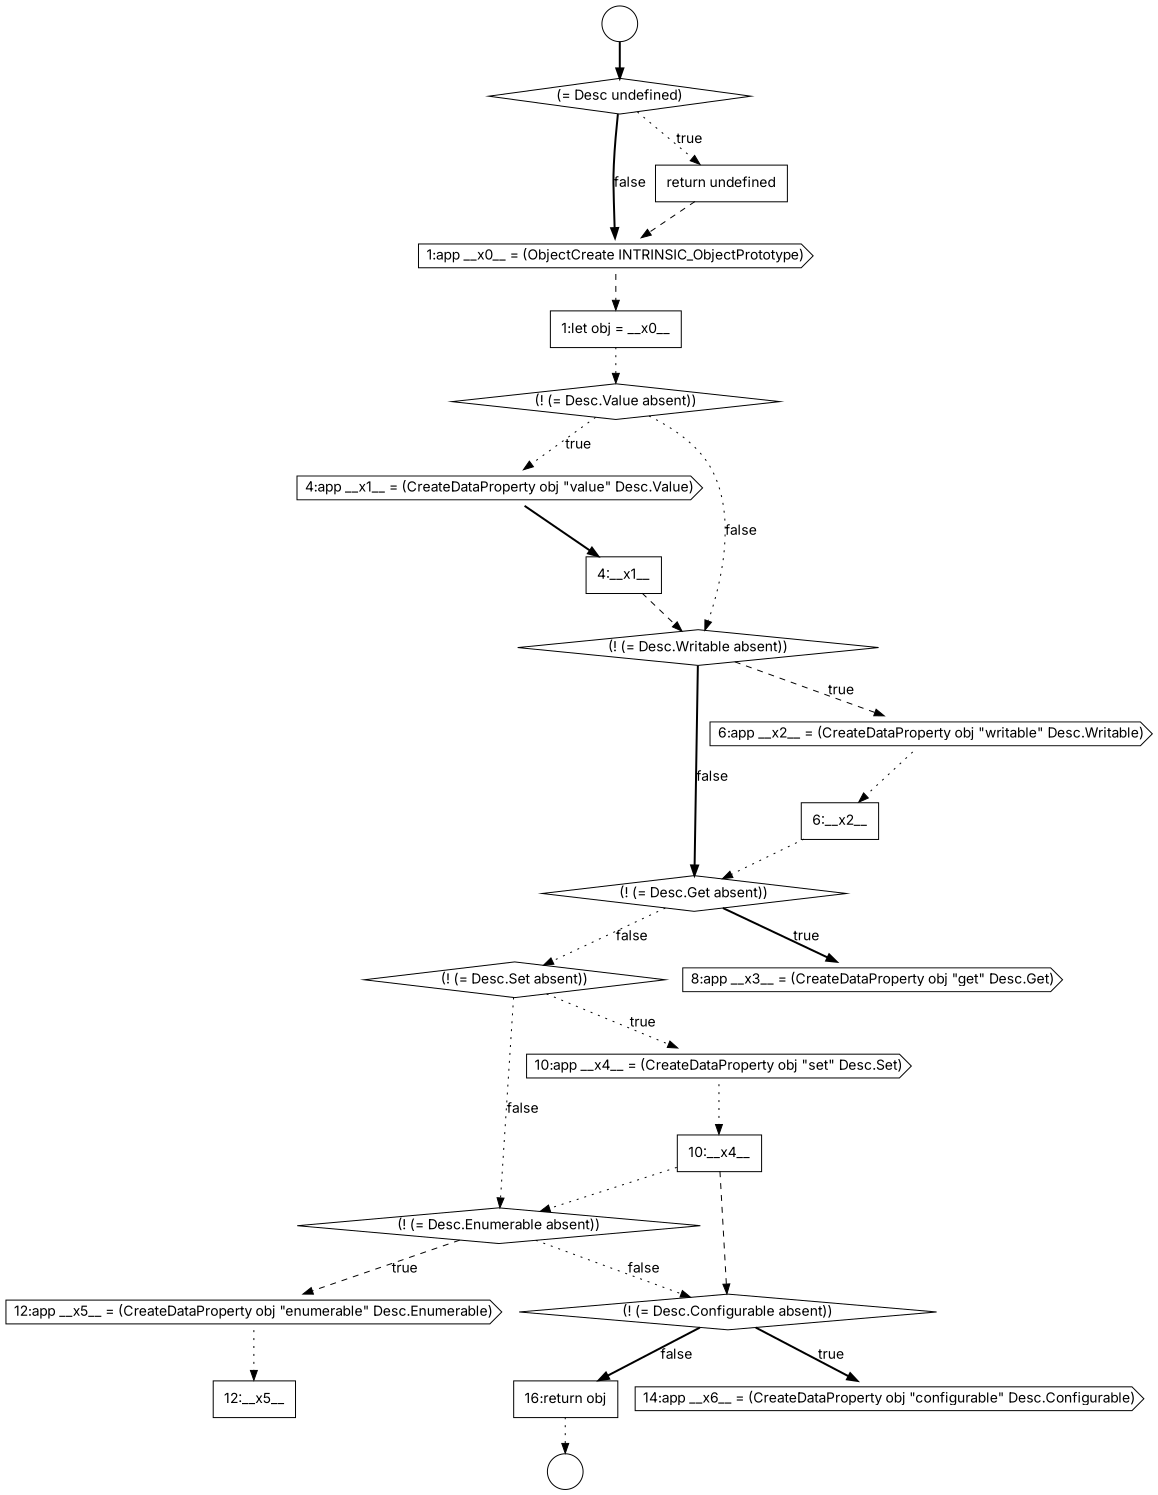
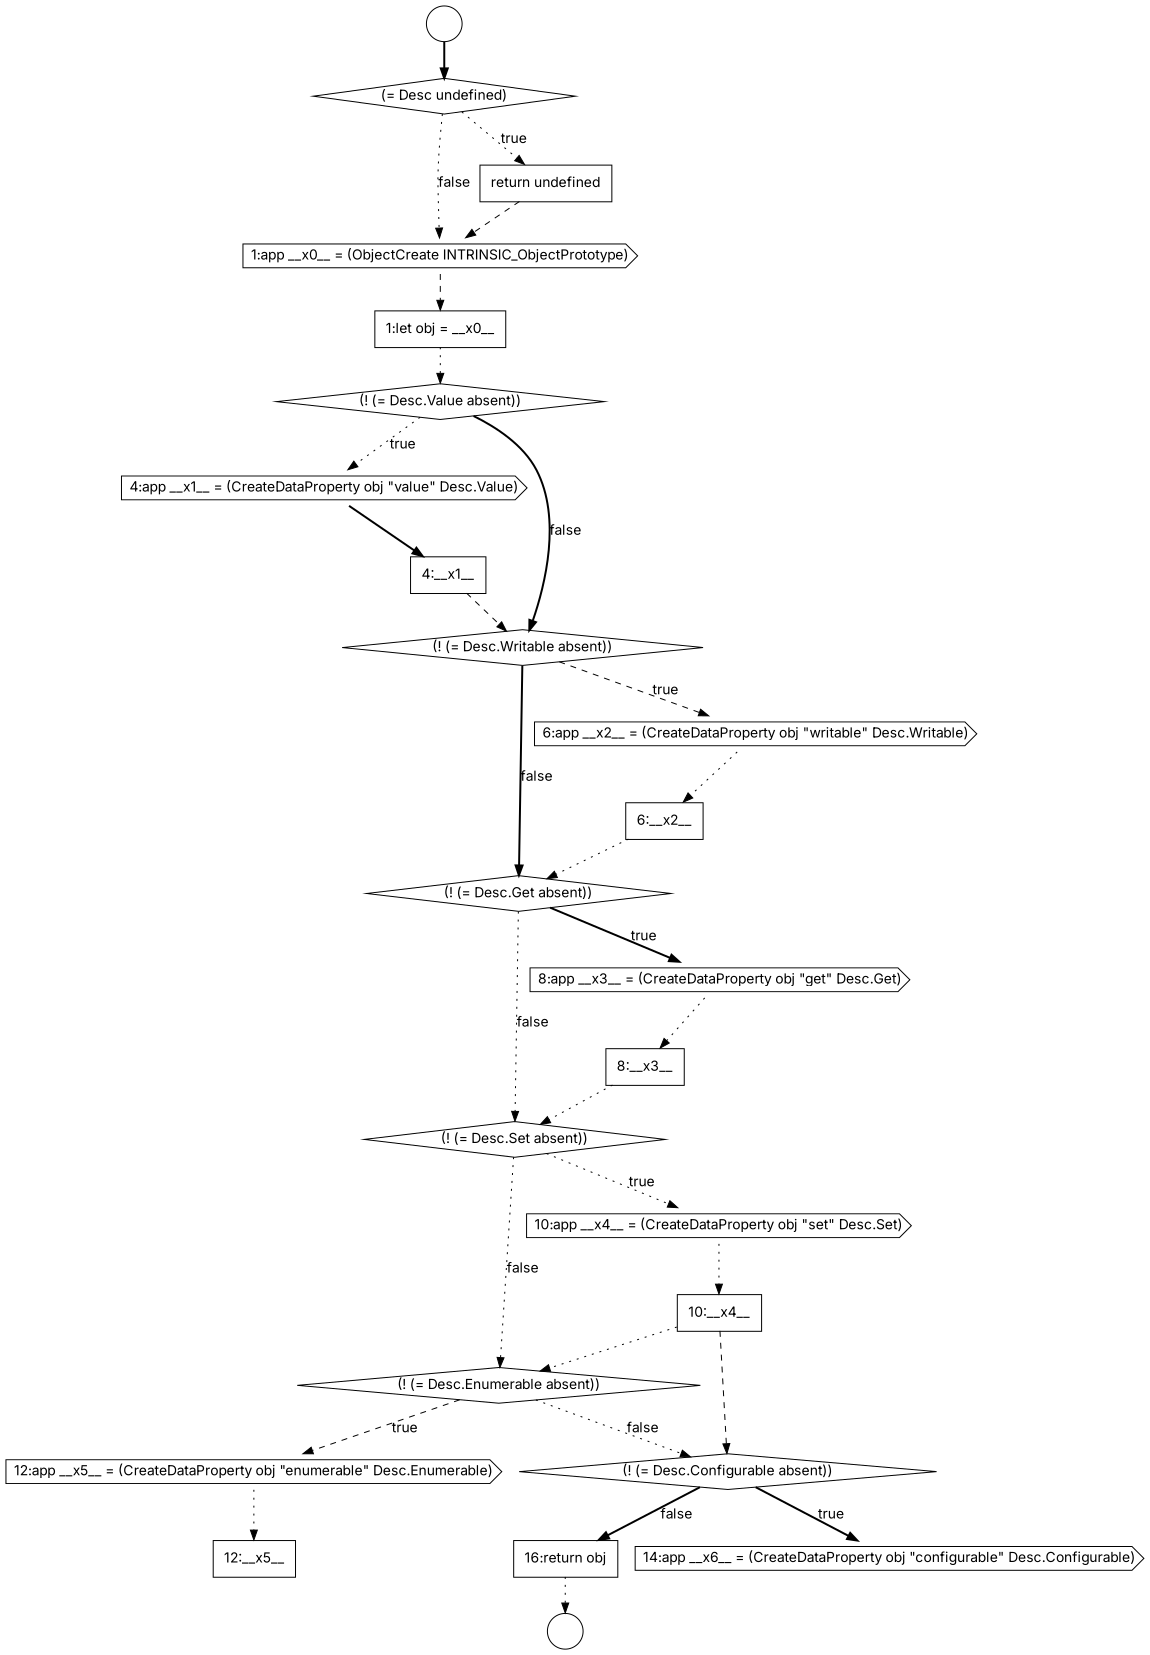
  digraph {
    fontname=Inter
    node [color=black fillcolor=white fontname=Inter shape=none style=filled]
    edge [color=black fontname=Inter style=dotted]
    n1 [label=<<font color="black">(! (= Desc.Set absent))</font>> shape=diamond]
    n2 [label=<<font color="black">(! (= Desc.Enumerable absent))</font>> shape=diamond]
    n3 [label=<<font color="black">10:app __x4__ = (CreateDataProperty obj &quot;set&quot; Desc.Set)</font>> shape=cds]
    n4 [label=<<font color="black">12:app __x5__ = (CreateDataProperty obj &quot;enumerable&quot; Desc.Enumerable)</font>> shape=cds]
    n5 [label=<<font color="black">(! (= Desc.Configurable absent))</font>> shape=diamond]
    n6 [label=<<font color="black">     <table border="0" cellborder="1" cellspacing="0" cellpadding="10">       <tr><td align="left">10:__x4__</td></tr>     </table>   </font>> margin=0]
    n7 [label=<<font color="black">     <table border="0" cellborder="1" cellspacing="0" cellpadding="10">       <tr><td align="left">1:let obj = __x0__</td></tr>     </table>   </font>> margin=0]
    n8 [label=<<font color="black">(! (= Desc.Value absent))</font>> shape=diamond]
    n9 [label=<<font color="black">4:app __x1__ = (CreateDataProperty obj &quot;value&quot; Desc.Value)</font>> shape=cds]
    n10 [label=<<font color="black">(! (= Desc.Writable absent))</font>> shape=diamond]
    n11 [label=<<font color="black">     <table border="0" cellborder="1" cellspacing="0" cellpadding="10">       <tr><td align="left">12:__x5__</td></tr>     </table>   </font>> margin=0]
    n12 [label=<<font color="black">     <table border="0" cellborder="1" cellspacing="0" cellpadding="10">       <tr><td align="left">16:return obj</td></tr>     </table>   </font>> margin=0]
    n13 [label=<<font color="black">14:app __x6__ = (CreateDataProperty obj &quot;configurable&quot; Desc.Configurable)</font>> shape=cds]
    n14 [label=" " shape=circle]
+   n15 [label=<<font color="black">     <table border="0" cellborder="1" cellspacing="0" cellpadding="10">       <tr><td align="left">8:__x3__</td></tr>     </table>   </font>> margin=0]
    n16 [label=<<font color="black">     <table border="0" cellborder="1" cellspacing="0" cellpadding="10">       <tr><td align="left">4:__x1__</td></tr>     </table>   </font>> margin=0]
    n17 [label=<<font color="black">(! (= Desc.Get absent))</font>> shape=diamond]
    n18 [label=<<font color="black">6:app __x2__ = (CreateDataProperty obj &quot;writable&quot; Desc.Writable)</font>> shape=cds]
    n19 [label=<<font color="black">8:app __x3__ = (CreateDataProperty obj &quot;get&quot; Desc.Get)</font>> shape=cds]
    n20 [label=<<font color="black">1:app __x0__ = (ObjectCreate INTRINSIC_ObjectPrototype)</font>> shape=cds]
    n21 [label=" " shape=circle]
    n22 [label=<<font color="black">(= Desc undefined)</font>> shape=diamond]
    n23 [label=<<font color="black">     <table border="0" cellborder="1" cellspacing="0" cellpadding="10">       <tr><td align="left">return undefined</td></tr>     </table>   </font>> margin=0]
    n24 [label=<<font color="black">     <table border="0" cellborder="1" cellspacing="0" cellpadding="10">       <tr><td align="left">6:__x2__</td></tr>     </table>   </font>> margin=0]
    n1 -> n2 [label=<<font color="black">false</font>>]
    n1 -> n3 [label=<<font color="black">true</font>>]
    n2 -> n4 [label=<<font color="black">true</font>> style=dashed]
    n2 -> n5 [label=<<font color="black">false</font>>]
    n3 -> n6
    n4 -> n11
    n5 -> n12 [label=<<font color="black">false</font>> style=bold]
    n5 -> n13 [label=<<font color="black">true</font>> style=bold]
    n6 -> n2
    n6 -> n5 [style=dashed]
    n7 -> n8
    n8 -> n9 [label=<<font color="black">true</font>>]
-   n8 -> n10 [label=<<font color="black">false</font>>]
+   n8 -> n10 [label=<<font color="black">false</font>> style=bold]
    n9 -> n16 [style=bold]
    n10 -> n17 [label=<<font color="black">false</font>> style=bold]
    n10 -> n18 [label=<<font color="black">true</font>> style=dashed]
    n12 -> n14
+   n15 -> n1
    n16 -> n10 [style=dashed]
    n17 -> n1 [label=<<font color="black">false</font>>]
    n17 -> n19 [label=<<font color="black">true</font>> style=bold]
    n18 -> n24
+   n19 -> n15
    n20 -> n7 [style=dashed]
    n21 -> n22 [style=bold]
-   n22 -> n20 [label=<<font color="black">false</font>> style=bold]
+   n22 -> n20 [label=<<font color="black">false</font>>]
    n22 -> n23 [label=<<font color="black">true</font>>]
    n23 -> n20 [style=dashed]
    n24 -> n17
  }
